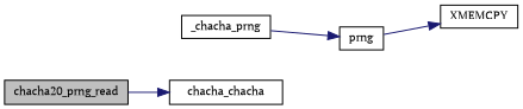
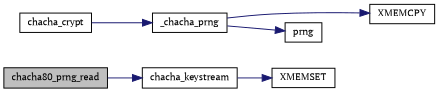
  digraph {
    fontname="PT Serif"
    rankdir=LR
    node [color=black fillcolor=white fontname="PT Serif" fontsize=10 shape=record style=filled]
    edge [color=midnightblue fontname="PT Serif" fontsize=10 labelfontname=Helvetica labelfontsize=10 style=solid]
-   n1 [fillcolor=grey75 fontcolor=black height=0.2 label=chacha20_prng_read width=0.4]
-   n2 [height=0.2 label=chacha_chacha width=0.4]
+   n1 [fillcolor=grey75 fontcolor=black height=0.2 label=chacha80_prng_read width=0.4]
+   n2 [height=0.2 label=chacha_keystream width=0.4]
+   n3 [height=0.2 label=XMEMSET width=0.4]
+   n4 [height=0.2 label=chacha_crypt width=0.4]
    n5 [height=0.2 label=_chacha_prng width=0.4]
    n6 [height=0.2 label=XMEMCPY width=0.4]
    n7 [height=0.2 label=prng width=0.4]
    n1 -> n2
-   n7 -> n6
+   n2 -> n3
+   n4 -> n5
+   n5 -> n6
    n5 -> n7
  }
